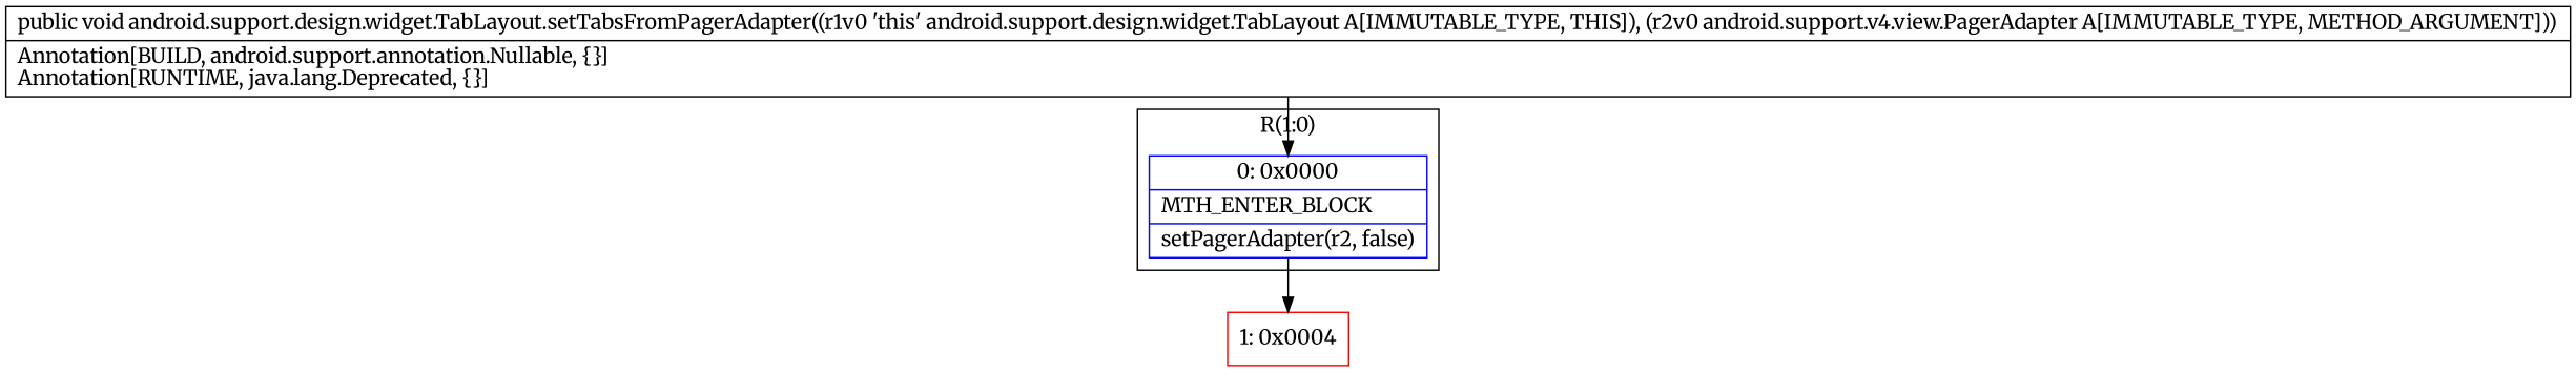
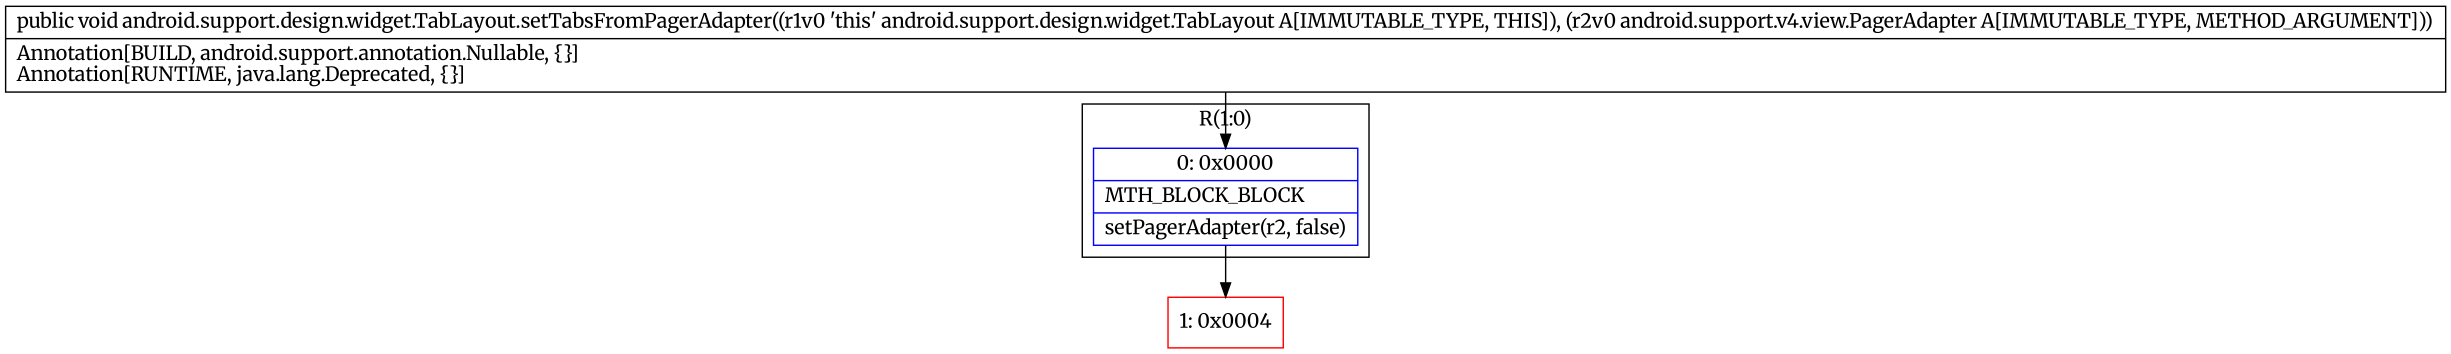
  digraph {
    fontname=Merriweather
    node [shape=record fontname=Merriweather]
    edge [fontname=Merriweather]
-   n1 [color=blue label="{0\:\ 0x0000|MTH_ENTER_BLOCK\l|setPagerAdapter(r2, false)\l}"]
+   n1 [color=blue label="{0\:\ 0x0000|MTH_BLOCK_BLOCK\l|setPagerAdapter(r2, false)\l}"]
    n2 [color=red label="{1\:\ 0x0004}"]
    n3 [label="{public void android.support.design.widget.TabLayout.setTabsFromPagerAdapter((r1v0 'this' android.support.design.widget.TabLayout A[IMMUTABLE_TYPE, THIS]), (r2v0 android.support.v4.view.PagerAdapter A[IMMUTABLE_TYPE, METHOD_ARGUMENT]))  | Annotation[BUILD, android.support.annotation.Nullable, \{\}]\lAnnotation[RUNTIME, java.lang.Deprecated, \{\}]\l}"]
    subgraph cluster_1 {
      label="R(1:0)"
      n1
    }
    n1 -> n2
    n3 -> n1
  }
